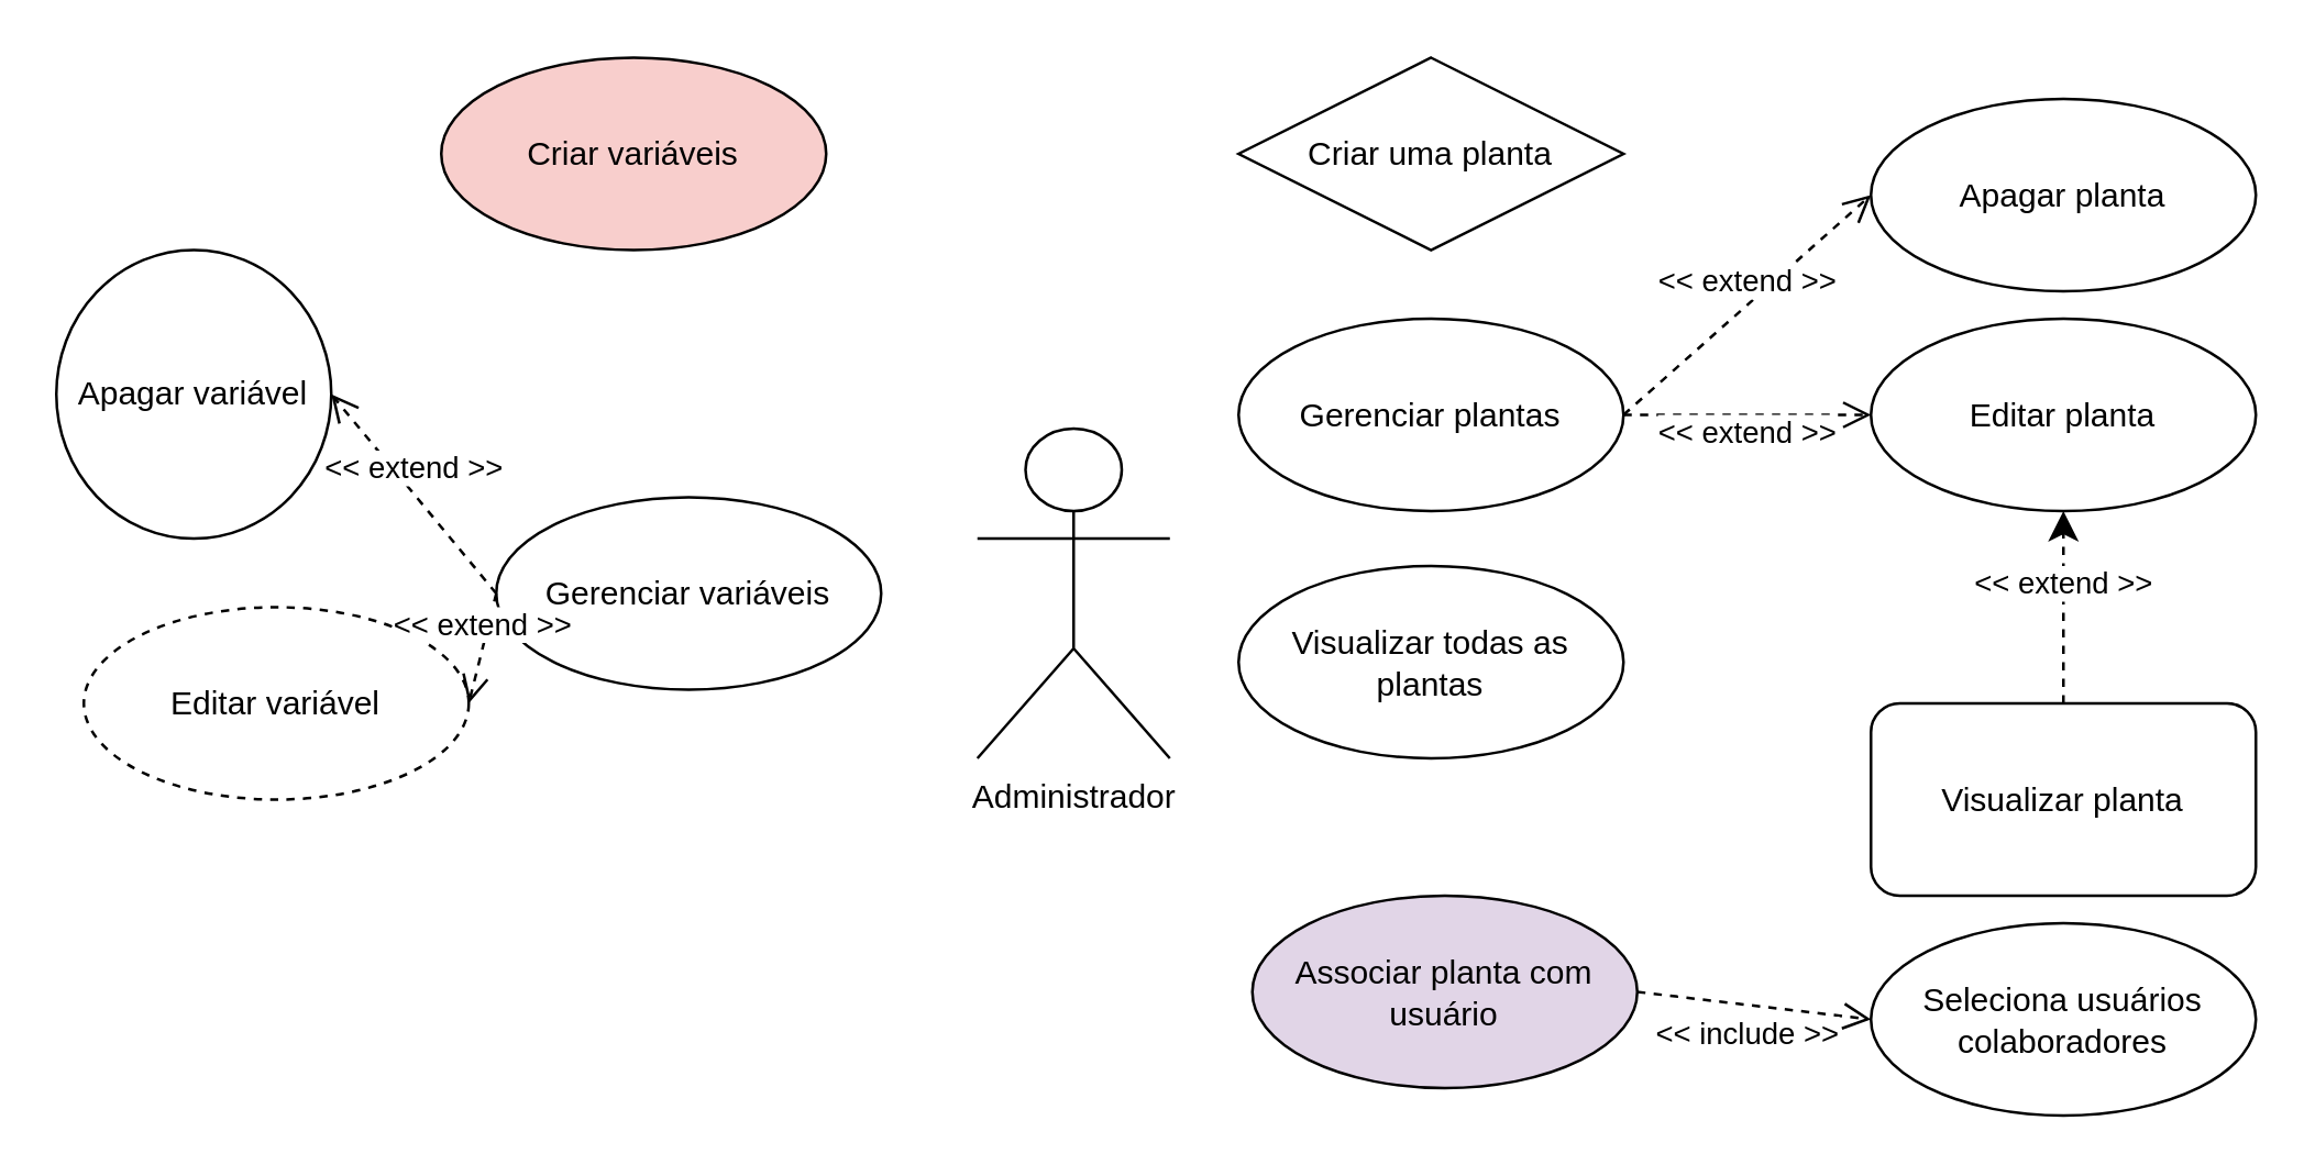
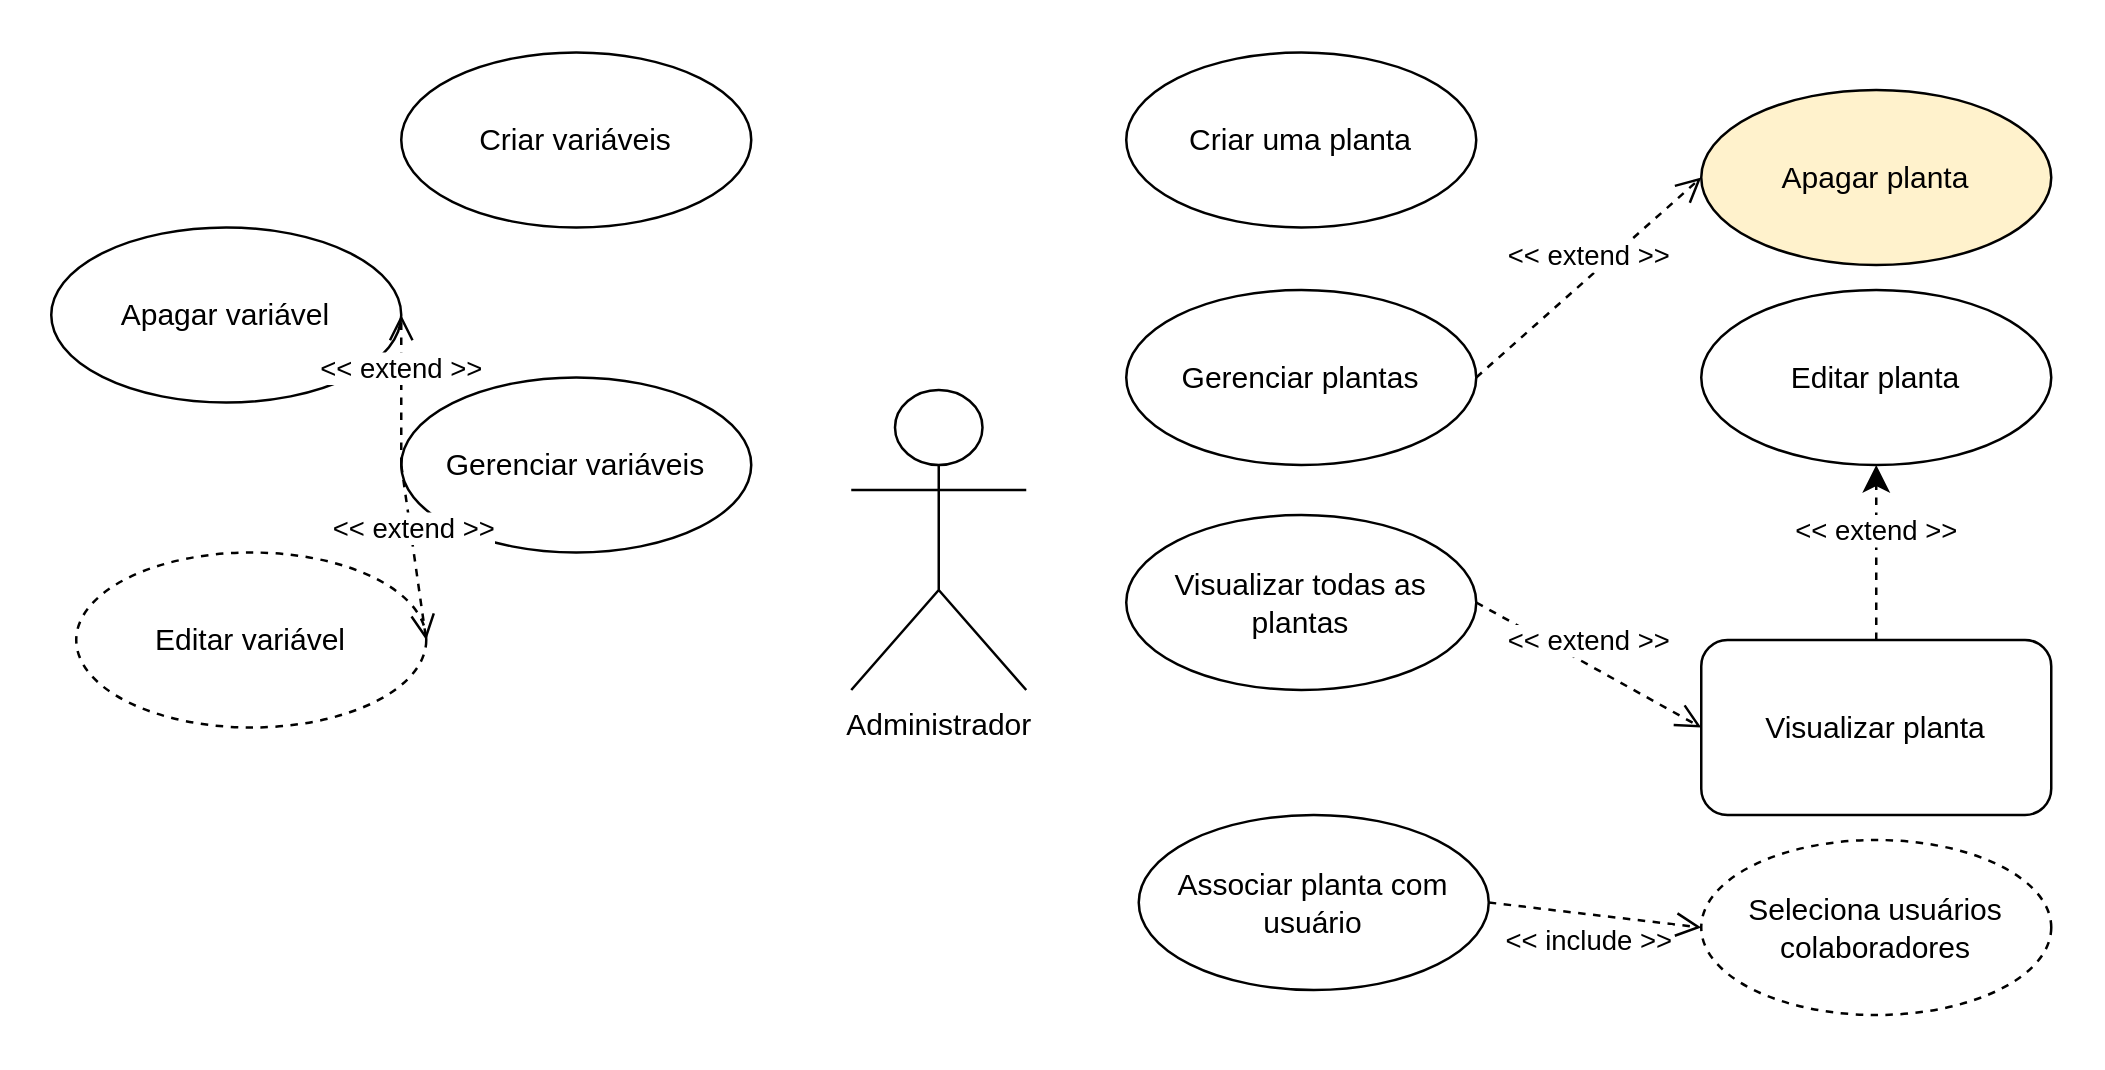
  <mxCell id="0" />
  <mxCell id="1" parent="0" />
  <mxCell id="2" value="Visualizar todas as plantas" style="ellipse;whiteSpace=wrap;html=1;" vertex="1" parent="1"><mxGeometry x="450" y="205.5" width="140" height="70" as="geometry" /></mxCell>
  <mxCell id="3" value="Visualizar planta" style="whiteSpace=wrap;html=1;rounded=1;" vertex="1" parent="1"><mxGeometry x="680" y="255.5" width="140" height="70" as="geometry" /></mxCell>
+ <mxCell id="4" value="&amp;lt;&amp;lt; extend &amp;gt;&amp;gt;" style="html=1;verticalAlign=bottom;endArrow=open;dashed=1;endSize=8;exitX=1;exitY=0.5;exitDx=0;exitDy=0;entryX=0;entryY=0.5;entryDx=0;entryDy=0;" edge="1" parent="1" source="2" target="3"><mxGeometry relative="1" as="geometry"><mxPoint x="750" y="305.5" as="sourcePoint" /><mxPoint x="670" y="305.5" as="targetPoint" /></mxGeometry></mxCell>
  <mxCell id="5" value="Editar planta" style="ellipse;whiteSpace=wrap;html=1;" vertex="1" parent="1"><mxGeometry x="680" y="115.5" width="140" height="70" as="geometry" /></mxCell>
  <mxCell id="6" value="&amp;lt;&amp;lt; extend &amp;gt;&amp;gt;" style="html=1;verticalAlign=bottom;endArrow=classic;dashed=1;endSize=8;exitX=0.5;exitY=0;exitDx=0;exitDy=0;entryX=0.5;entryY=1;entryDx=0;entryDy=0;" edge="1" parent="1" source="3" target="5"><mxGeometry relative="1" as="geometry"><mxPoint x="620" y="285.5" as="sourcePoint" /><mxPoint x="700" y="285.5" as="targetPoint" /></mxGeometry></mxCell>
- <mxCell id="7" value="Criar variáveis" style="ellipse;whiteSpace=wrap;html=1;fillColor=#f8cecc;" vertex="1" parent="1"><mxGeometry x="160" y="20.5" width="140" height="70" as="geometry" /></mxCell>
- <mxCell id="8" value="Gerenciar variáveis" style="ellipse;whiteSpace=wrap;html=1;" vertex="1" parent="1"><mxGeometry x="180" y="180.5" width="140" height="70" as="geometry" /></mxCell>
- <mxCell id="9" value="Administrador" style="shape=umlActor;verticalLabelPosition=bottom;labelBackgroundColor=#ffffff;verticalAlign=top;html=1;" vertex="1" parent="1"><mxGeometry x="355" y="155.5" width="70" height="120" as="geometry" /></mxCell>
+ <mxCell id="7" value="Criar variáveis" style="ellipse;whiteSpace=wrap;html=1;" vertex="1" parent="1"><mxGeometry x="160" y="20.5" width="140" height="70" as="geometry" /></mxCell>
+ <mxCell id="8" value="Gerenciar variáveis" style="ellipse;whiteSpace=wrap;html=1;" vertex="1" parent="1"><mxGeometry x="160" y="150.5" width="140" height="70" as="geometry" /></mxCell>
+ <mxCell id="9" value="Administrador" style="shape=umlActor;verticalLabelPosition=bottom;labelBackgroundColor=#ffffff;verticalAlign=top;html=1;" vertex="1" parent="1"><mxGeometry x="340" y="155.5" width="70" height="120" as="geometry" /></mxCell>
  <mxCell id="10" value="Editar variável" style="ellipse;whiteSpace=wrap;html=1;dashed=1;" vertex="1" parent="1"><mxGeometry x="30" y="220.5" width="140" height="70" as="geometry" /></mxCell>
- <mxCell id="11" value="Apagar variável" style="ellipse;whiteSpace=wrap;html=1;" vertex="1" parent="1"><mxGeometry x="20" y="90.5" width="100" height="105" as="geometry" /></mxCell>
+ <mxCell id="11" value="Apagar variável" style="ellipse;whiteSpace=wrap;html=1;" vertex="1" parent="1"><mxGeometry y="90.5" width="140" height="70" as="geometry" x="20" /></mxCell>
  <mxCell id="12" value="&amp;lt;&amp;lt; extend &amp;gt;&amp;gt;" style="html=1;verticalAlign=bottom;endArrow=open;dashed=1;endSize=8;entryX=1;entryY=0.5;entryDx=0;entryDy=0;exitX=0;exitY=0.5;exitDx=0;exitDy=0;" edge="1" parent="1" source="8" target="10"><mxGeometry relative="1" as="geometry"><mxPoint x="230" y="573" as="sourcePoint" /><mxPoint y="718" as="targetPoint" x="20" /></mxGeometry></mxCell>
  <mxCell id="13" value="&amp;lt;&amp;lt; extend &amp;gt;&amp;gt;" style="html=1;verticalAlign=bottom;endArrow=open;dashed=1;endSize=8;exitX=0;exitY=0.5;exitDx=0;exitDy=0;entryX=1;entryY=0.5;entryDx=0;entryDy=0;" edge="1" parent="1" source="8" target="11"><mxGeometry relative="1" as="geometry"><mxPoint x="170" y="778" as="sourcePoint" /><mxPoint x="310" y="513" as="targetPoint" /></mxGeometry></mxCell>
- <mxCell id="14" value="Criar uma planta" style="rhombus;whiteSpace=wrap;html=1;" vertex="1" parent="1"><mxGeometry x="450" y="20.5" width="140" height="70" as="geometry" /></mxCell>
+ <mxCell id="14" value="Criar uma planta" style="ellipse;whiteSpace=wrap;html=1;" vertex="1" parent="1"><mxGeometry x="450" y="20.5" width="140" height="70" as="geometry" /></mxCell>
  <mxCell id="15" value="Gerenciar plantas" style="ellipse;whiteSpace=wrap;html=1;" vertex="1" parent="1"><mxGeometry x="450" y="115.5" width="140" height="70" as="geometry" /></mxCell>
- <mxCell id="16" value="Apagar planta" style="ellipse;whiteSpace=wrap;html=1;" vertex="1" parent="1"><mxGeometry x="680" y="35.5" width="140" height="70" as="geometry" /></mxCell>
+ <mxCell id="16" value="Apagar planta" style="ellipse;whiteSpace=wrap;html=1;fillColor=#fff2cc;" vertex="1" parent="1"><mxGeometry x="680" y="35.5" width="140" height="70" as="geometry" /></mxCell>
  <mxCell id="17" value="&amp;lt;&amp;lt; extend &amp;gt;&amp;gt;" style="html=1;verticalAlign=bottom;endArrow=open;dashed=1;endSize=8;exitX=1;exitY=0.5;exitDx=0;exitDy=0;entryX=0;entryY=0.5;entryDx=0;entryDy=0;" edge="1" parent="1" source="15" target="16"><mxGeometry relative="1" as="geometry"><mxPoint x="680" y="135.5" as="sourcePoint" /><mxPoint x="600" y="135.5" as="targetPoint" /></mxGeometry></mxCell>
- <mxCell id="18" value="&amp;lt;&amp;lt; extend &amp;gt;&amp;gt;" style="html=1;verticalAlign=bottom;endArrow=open;dashed=1;endSize=8;entryX=0;entryY=0.5;entryDx=0;entryDy=0;exitX=1;exitY=0.5;exitDx=0;exitDy=0;" edge="1" parent="1" source="15" target="5"><mxGeometry y="-15" relative="1" as="geometry"><mxPoint x="590" y="185.5" as="sourcePoint" /><mxPoint x="620" y="205.5" as="targetPoint" /><mxPoint as="offset" /></mxGeometry></mxCell>
- <mxCell id="19" value="Associar planta com usuário" style="ellipse;whiteSpace=wrap;html=1;fillColor=#e1d5e7;" vertex="1" parent="1"><mxGeometry x="455" y="325.5" width="140" height="70" as="geometry" /></mxCell>
- <mxCell id="20" value="Seleciona usuários colaboradores" style="ellipse;whiteSpace=wrap;html=1;" vertex="1" parent="1"><mxGeometry x="680" y="335.5" width="140" height="70" as="geometry" /></mxCell>
+ <mxCell id="19" value="Associar planta com usuário" style="ellipse;whiteSpace=wrap;html=1;" vertex="1" parent="1"><mxGeometry x="455" y="325.5" width="140" height="70" as="geometry" /></mxCell>
+ <mxCell id="20" value="Seleciona usuários colaboradores" style="ellipse;whiteSpace=wrap;html=1;dashed=1;" vertex="1" parent="1"><mxGeometry x="680" y="335.5" width="140" height="70" as="geometry" /></mxCell>
  <mxCell id="21" value="&amp;lt;&amp;lt; include &amp;gt;&amp;gt;" style="html=1;verticalAlign=bottom;endArrow=open;dashed=1;endSize=8;entryX=0;entryY=0.5;entryDx=0;entryDy=0;exitX=1;exitY=0.5;exitDx=0;exitDy=0;" edge="1" parent="1" source="19" target="20"><mxGeometry x="-0.003" y="-20" relative="1" as="geometry"><mxPoint x="745" y="445.5" as="sourcePoint" /><mxPoint x="665" y="445.5" as="targetPoint" /><mxPoint as="offset" /></mxGeometry></mxCell>
